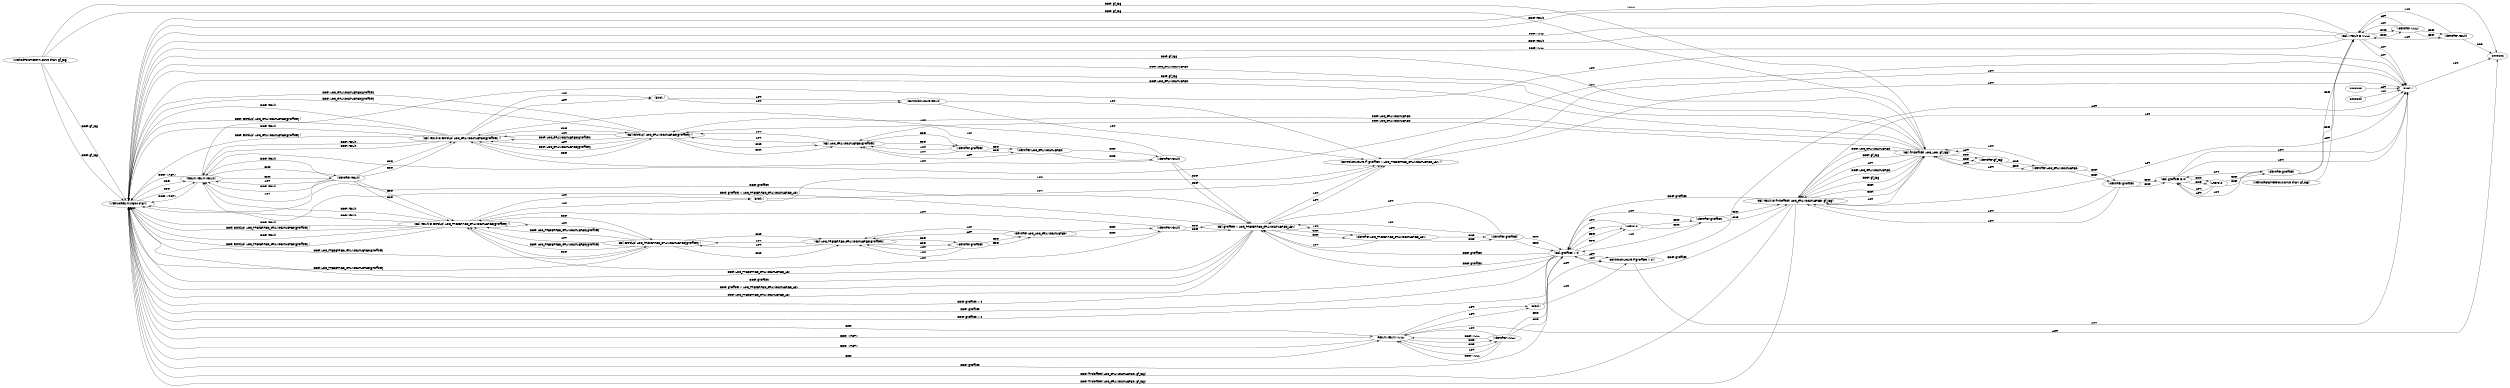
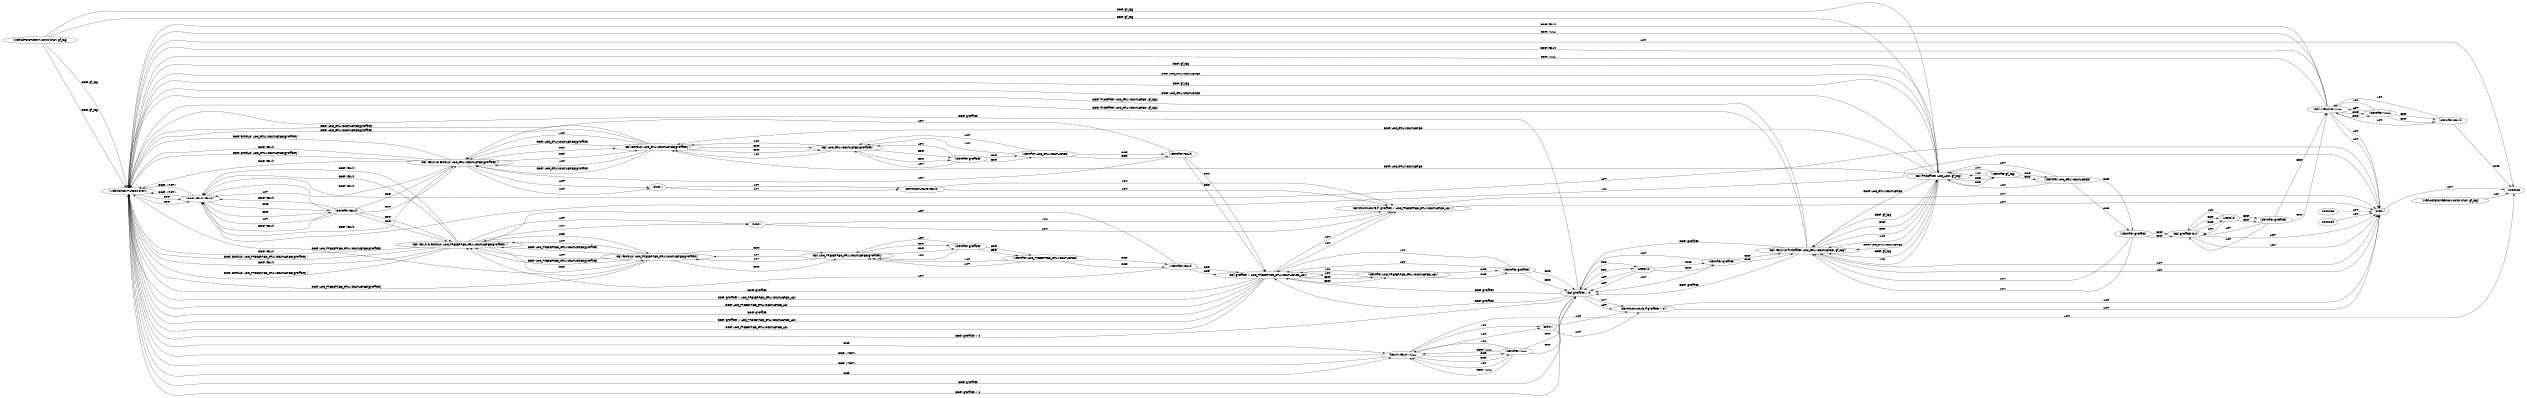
  digraph {
    fontname="DejaVu Sans"
    rankdir=LR
    node [fontname="DejaVu Sans"]
    edge [fontname="DejaVu Sans"]
    n1 [label="(MethodReturn,static char*)"]
-   n2 [label="(Return,return result;)"]
+   n2 [label="(Block,return result;)"]
    n3 [label="(Return,return NULL;)"]
    1000102
    n5 [label="(Block,)"]
    n6 [label="(Identifier,result)"]
    n7 [label="(Block,)"]
    n8 [label="(Identifier,NULL)"]
    n9 [label="(MethodParameterIn,const char* gf_tag)"]
    n10 [label="(Call,findOffset( LOC_LOC ,gf_tag))"]
    n11 [label="(Call,estrdup( LOC_GRANDFATHERED[grOffset] ))"]
    n12 [label="(Call,result = findOffset( LOC_GRANDFATHERED ,gf_tag))"]
    n13 [label="(Identifier,gf_tag)"]
    n14 [label="(MethodParameterOut,const char* gf_tag)"]
    n15 [label="(ControlStructure,if( grOffset < LOC_PREFERRED_GRANDFATHERED_LEN ))"]
    n16 [label="(Identifier,LOC_PREFERRED_GRANDFATHERED_LEN)"]
    n17 [label="(Call,grOffset < LOC_PREFERRED_GRANDFATHERED_LEN)"]
    n18 [label="(Identifier,grOffset)"]
    n19 [label="(Call,grOffset < 0)"]
    n20 [label="(Block,)"]
    n21 [label="(ControlStructure,if(grOffset < 0))"]
    n22 [label="(Literal,0)"]
    n23 [label="(Call,estrdup( LOC_PREFERRED_GRANDFATHERED[grOffset] ))"]
    n24 [label="(Call,result = estrdup( LOC_PREFERRED_GRANDFATHERED[grOffset] ))"]
    n25 [label="(Call,LOC_PREFERRED_GRANDFATHERED[grOffset])"]
    n26 [label="(Identifier,grOffset)"]
    n27 [label="(Identifier,result)"]
-   n28 [label="(Identifier,LOC_LOC_GRANDFATHERED)"]
+   n28 [label="(Identifier,LOC_PREFERRED_GRANDFATHERED)"]
    n29 [label="(ControlStructure,result)"]
    n30 [label="(Block,)"]
    n31 [label="(Call,result = estrdup( LOC_GRANDFATHERED[grOffset] ))"]
    n32 [label="(Call,LOC_GRANDFATHERED[grOffset])"]
    n33 [label="(Identifier,grOffset)"]
    n34 [label="(Identifier,result)"]
    n35 [label="(Identifier,LOC_GRANDFATHERED)"]
    n36 [label="(Identifier,NULL)"]
    n37 [label="(Call,* result = NULL)"]
    n38 [label="(Identifier,result)"]
    n39 [label="(Literal,0)"]
    n40 [label="(Call,grOffset = 0)"]
    n41 [label="(Identifier,grOffset)"]
    n42 [label="(Identifier,grOffset)"]
    n43 [label="(Identifier,LOC_GRANDFATHERED)"]
    n44 [label="(Identifier,grOffset)"]
    1000105
    1000109
    n1 -> n2 [label="CFG: "]
    n1 -> n2 [label="CFG: "]
    n1 -> n3 [label="CFG: "]
    n1 -> n3 [label="CFG: "]
-   n1 -> 1000102 [label="NULL: "]
+   n1 -> 1000102 [label="AST: "]
    n2 -> n1 [label="DDG: <RET>"]
    n2 -> n1 [label="DDG: <RET>"]
    n2 -> n5 [label="AST: "]
    n2 -> n5 [label="AST: "]
    n2 -> n6 [label="CFG: "]
    n2 -> n6 [label="CFG: "]
    n3 -> n1 [label="DDG: <RET>"]
    n3 -> n1 [label="DDG: <RET>"]
    n3 -> 1000102 [label="AST: "]
    n3 -> n7 [label="AST: "]
    n3 -> n7 [label="AST: "]
    n3 -> n8 [label="CFG: "]
    n3 -> n8 [label="CFG: "]
    n5 -> 1000102 [label="AST: "]
    n6 -> n2 [label="AST: "]
    n6 -> n2 [label="DDG: result"]
    n6 -> n2 [label="AST: "]
    n6 -> n2 [label="DDG: result"]
    n6 -> n24 [label="CFG: "]
    n6 -> n24 [label="CFG: "]
    n6 -> n31 [label="CFG: "]
    n6 -> n31 [label="CFG: "]
    n7 -> n21 [label="AST: "]
    n7 -> n21 [label="AST: "]
    n8 -> n3 [label="AST: "]
    n8 -> n3 [label="DDG: NULL"]
    n8 -> n3 [label="AST: "]
    n8 -> n3 [label="DDG: NULL"]
    n8 -> n19 [label="CFG: "]
    n8 -> n19 [label="CFG: "]
    n9 -> n1 [label="DDG: gf_tag"]
    n9 -> n1 [label="DDG: gf_tag"]
    n9 -> n10 [label="DDG: gf_tag"]
    n9 -> n10 [label="DDG: gf_tag"]
    n10 -> n1 [label="DDG: gf_tag"]
    n10 -> n1 [label="DDG: LOC_GRANDFATHERED"]
    n10 -> n1 [label="DDG: gf_tag"]
    n10 -> n1 [label="DDG: LOC_GRANDFATHERED"]
    n10 -> n11 [label="DDG: LOC_GRANDFATHERED"]
    n10 -> n11 [label="DDG: LOC_GRANDFATHERED"]
    n10 -> n12 [label="AST: "]
    n10 -> n12 [label="DDG: LOC_GRANDFATHERED"]
    n10 -> n12 [label="DDG: gf_tag"]
    n10 -> n12 [label="AST: "]
    n10 -> n12 [label="DDG: LOC_GRANDFATHERED"]
    n10 -> n12 [label="DDG: gf_tag"]
    n10 -> n13 [label="CFG: "]
    n10 -> n13 [label="CFG: "]
    n11 -> n1 [label="DDG: LOC_GRANDFATHERED[grOffset]"]
    n11 -> n1 [label="DDG: LOC_GRANDFATHERED[grOffset]"]
    n11 -> n31 [label="AST: "]
    n11 -> n31 [label="DDG: LOC_GRANDFATHERED[grOffset]"]
    n11 -> n31 [label="AST: "]
    n11 -> n31 [label="DDG: LOC_GRANDFATHERED[grOffset]"]
    n11 -> n32 [label="CFG: "]
    n11 -> n32 [label="CFG: "]
    n12 -> n1 [label="DDG: findOffset( LOC_GRANDFATHERED ,gf_tag)"]
    n12 -> n1 [label="DDG: findOffset( LOC_GRANDFATHERED ,gf_tag)"]
    n12 -> n5 [label="AST: "]
    n12 -> n5 [label="AST: "]
    n12 -> n10 [label="CFG: "]
    n12 -> n10 [label="CFG: "]
    n12 -> n19 [label="DDG: grOffset"]
    n12 -> n19 [label="DDG: grOffset"]
    n13 -> n10 [label="AST: "]
    n13 -> n10 [label="AST: "]
    n13 -> n43 [label="CFG: "]
    n13 -> n43 [label="CFG: "]
-   n14 -> n37 [label="AST: "]
+   n14 -> 1000102 [label="AST: "]
    n15 -> n5 [label="AST: "]
    n15 -> n5 [label="AST: "]
    n16 -> n17 [label="AST: "]
    n16 -> n17 [label="AST: "]
    n16 -> n18 [label="CFG: "]
    n16 -> n18 [label="CFG: "]
    n17 -> n1 [label="DDG: grOffset"]
    n17 -> n1 [label="DDG: grOffset < LOC_PREFERRED_GRANDFATHERED_LEN"]
    n17 -> n1 [label="DDG: LOC_PREFERRED_GRANDFATHERED_LEN"]
    n17 -> n1 [label="DDG: grOffset"]
    n17 -> n1 [label="DDG: grOffset < LOC_PREFERRED_GRANDFATHERED_LEN"]
    n17 -> n1 [label="DDG: LOC_PREFERRED_GRANDFATHERED_LEN"]
    n17 -> n15 [label="AST: "]
    n17 -> n15 [label="AST: "]
    n17 -> n16 [label="CFG: "]
    n17 -> n16 [label="CFG: "]
    n18 -> n17 [label="AST: "]
    n18 -> n17 [label="AST: "]
    n18 -> n19 [label="CFG: "]
    n18 -> n19 [label="CFG: "]
    n19 -> n1 [label="DDG: grOffset < 0"]
    n19 -> n1 [label="DDG: grOffset"]
    n19 -> n1 [label="DDG: grOffset < 0"]
    n19 -> n1 [label="DDG: grOffset"]
    n19 -> n17 [label="DDG: grOffset"]
    n19 -> n17 [label="DDG: grOffset"]
    n19 -> n21 [label="AST: "]
    n19 -> n21 [label="AST: "]
    n19 -> n22 [label="CFG: "]
    n19 -> n22 [label="CFG: "]
    n20 -> n15 [label="AST: "]
    n20 -> n15 [label="AST: "]
    n21 -> n5 [label="AST: "]
    n21 -> n5 [label="AST: "]
    n22 -> n19 [label="AST: "]
    n22 -> n19 [label="AST: "]
    n22 -> n44 [label="CFG: "]
    n22 -> n44 [label="CFG: "]
    n23 -> n1 [label="DDG: LOC_PREFERRED_GRANDFATHERED[grOffset]"]
    n23 -> n1 [label="DDG: LOC_PREFERRED_GRANDFATHERED[grOffset]"]
    n23 -> n24 [label="AST: "]
    n23 -> n24 [label="DDG: LOC_PREFERRED_GRANDFATHERED[grOffset]"]
    n23 -> n24 [label="AST: "]
    n23 -> n24 [label="DDG: LOC_PREFERRED_GRANDFATHERED[grOffset]"]
    n23 -> n25 [label="CFG: "]
    n23 -> n25 [label="CFG: "]
    n24 -> n1 [label="DDG: result"]
    n24 -> n1 [label="DDG: estrdup( LOC_PREFERRED_GRANDFATHERED[grOffset] )"]
    n24 -> n1 [label="DDG: result"]
    n24 -> n1 [label="DDG: estrdup( LOC_PREFERRED_GRANDFATHERED[grOffset] )"]
    n24 -> n2 [label="DDG: result"]
    n24 -> n2 [label="DDG: result"]
    n24 -> n20 [label="AST: "]
    n24 -> n20 [label="AST: "]
    n24 -> n23 [label="CFG: "]
    n24 -> n23 [label="CFG: "]
    n25 -> n23 [label="AST: "]
    n25 -> n23 [label="AST: "]
    n25 -> n26 [label="CFG: "]
    n25 -> n26 [label="CFG: "]
    n26 -> n25 [label="AST: "]
    n26 -> n25 [label="AST: "]
    n26 -> n28 [label="CFG: "]
    n26 -> n28 [label="CFG: "]
    n27 -> n17 [label="CFG: "]
    n27 -> n17 [label="CFG: "]
    n27 -> n24 [label="AST: "]
    n27 -> n24 [label="AST: "]
    n28 -> n25 [label="AST: "]
    n28 -> n25 [label="AST: "]
    n28 -> n27 [label="CFG: "]
    n28 -> n27 [label="CFG: "]
    n29 -> n15 [label="AST: "]
    n29 -> n15 [label="AST: "]
    n30 -> n29 [label="AST: "]
    n30 -> n29 [label="AST: "]
    n31 -> n1 [label="DDG: estrdup( LOC_GRANDFATHERED[grOffset] )"]
    n31 -> n1 [label="DDG: result"]
    n31 -> n1 [label="DDG: estrdup( LOC_GRANDFATHERED[grOffset] )"]
    n31 -> n1 [label="DDG: result"]
    n31 -> n2 [label="DDG: result"]
    n31 -> n2 [label="DDG: result"]
    n31 -> n11 [label="CFG: "]
    n31 -> n11 [label="CFG: "]
    n31 -> n30 [label="AST: "]
    n31 -> n30 [label="AST: "]
    n32 -> n11 [label="AST: "]
    n32 -> n11 [label="AST: "]
    n32 -> n33 [label="CFG: "]
    n32 -> n33 [label="CFG: "]
    n33 -> n32 [label="AST: "]
    n33 -> n32 [label="AST: "]
    n33 -> n35 [label="CFG: "]
    n33 -> n35 [label="CFG: "]
    n34 -> n17 [label="CFG: "]
    n34 -> n17 [label="CFG: "]
    n34 -> n31 [label="AST: "]
    n34 -> n31 [label="AST: "]
    n35 -> n32 [label="AST: "]
    n35 -> n32 [label="AST: "]
    n35 -> n34 [label="CFG: "]
    n35 -> n34 [label="CFG: "]
    n36 -> n37 [label="AST: "]
    n36 -> n37 [label="AST: "]
    n36 -> n38 [label="CFG: "]
    n36 -> n38 [label="CFG: "]
    n37 -> n1 [label="DDG: NULL"]
    n37 -> n1 [label="DDG: result"]
    n37 -> n1 [label="DDG: NULL"]
    n37 -> n1 [label="DDG: result"]
    n37 -> n5 [label="AST: "]
    n37 -> n5 [label="AST: "]
    n37 -> n36 [label="CFG: "]
    n37 -> n36 [label="CFG: "]
    n38 -> 1000102 [label="CFG: "]
    n38 -> n37 [label="AST: "]
    n38 -> n37 [label="AST: "]
    n39 -> n40 [label="AST: "]
    n39 -> n40 [label="AST: "]
    n39 -> n41 [label="CFG: "]
    n39 -> n41 [label="CFG: "]
    n40 -> n5 [label="AST: "]
    n40 -> n5 [label="AST: "]
    n40 -> n39 [label="CFG: "]
    n40 -> n39 [label="CFG: "]
    n41 -> n37 [label="CFG: "]
    n41 -> n37 [label="CFG: "]
    n41 -> n40 [label="AST: "]
    n41 -> n40 [label="AST: "]
    n42 -> n12 [label="AST: "]
    n42 -> n12 [label="AST: "]
    n42 -> n40 [label="CFG: "]
    n42 -> n40 [label="CFG: "]
    n43 -> n10 [label="AST: "]
    n43 -> n10 [label="AST: "]
    n43 -> n42 [label="CFG: "]
    n43 -> n42 [label="CFG: "]
    n44 -> n12 [label="CFG: "]
    n44 -> n12 [label="CFG: "]
    n44 -> n19 [label="AST: "]
    n44 -> n19 [label="AST: "]
    1000105 -> n5 [label="AST: "]
    1000109 -> n5 [label="AST: "]
  }
